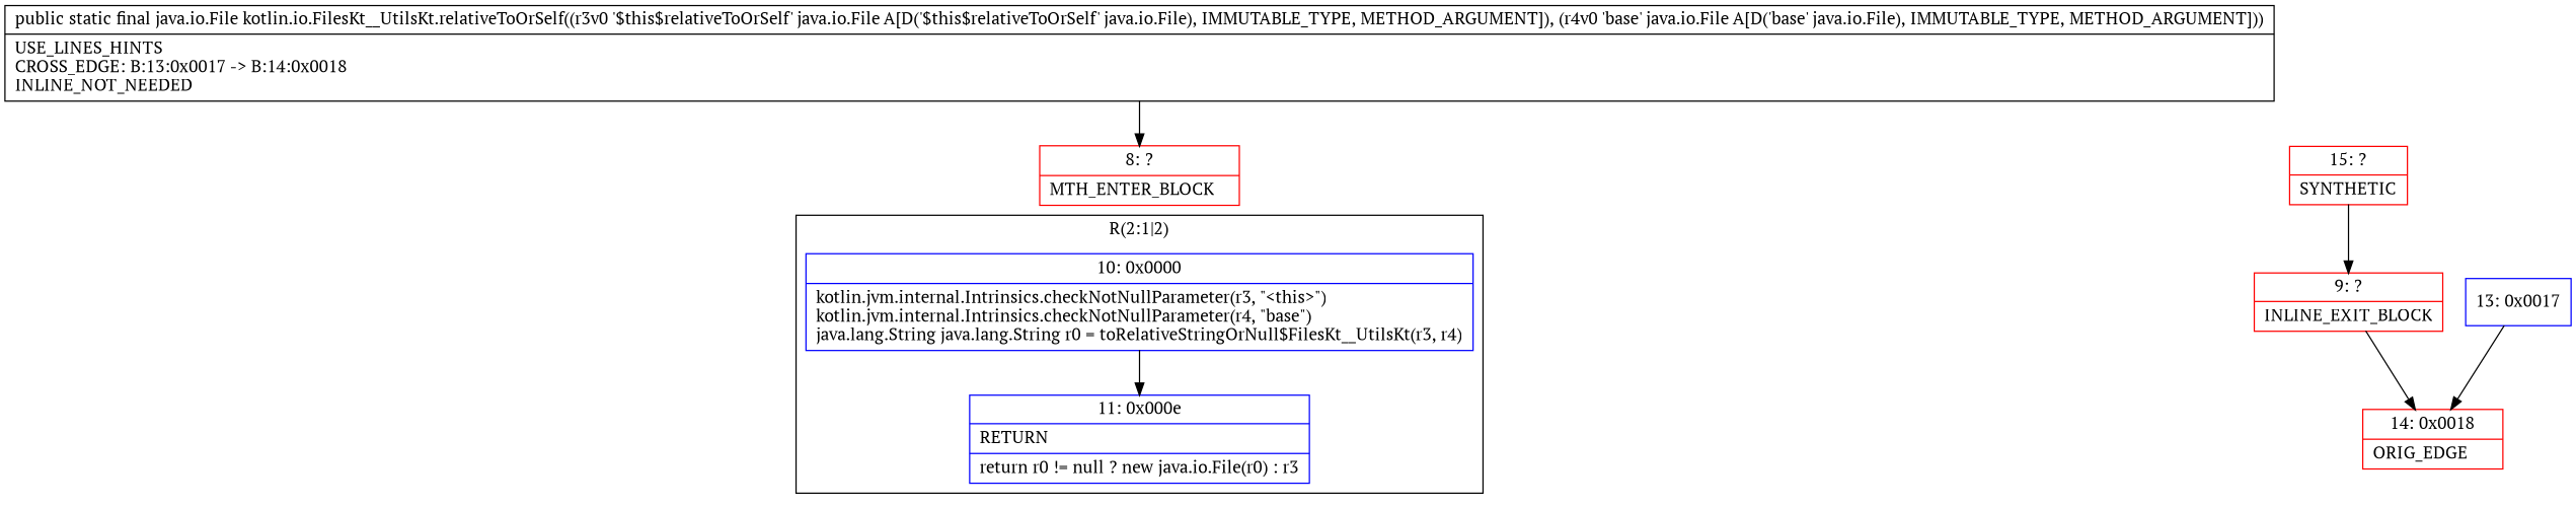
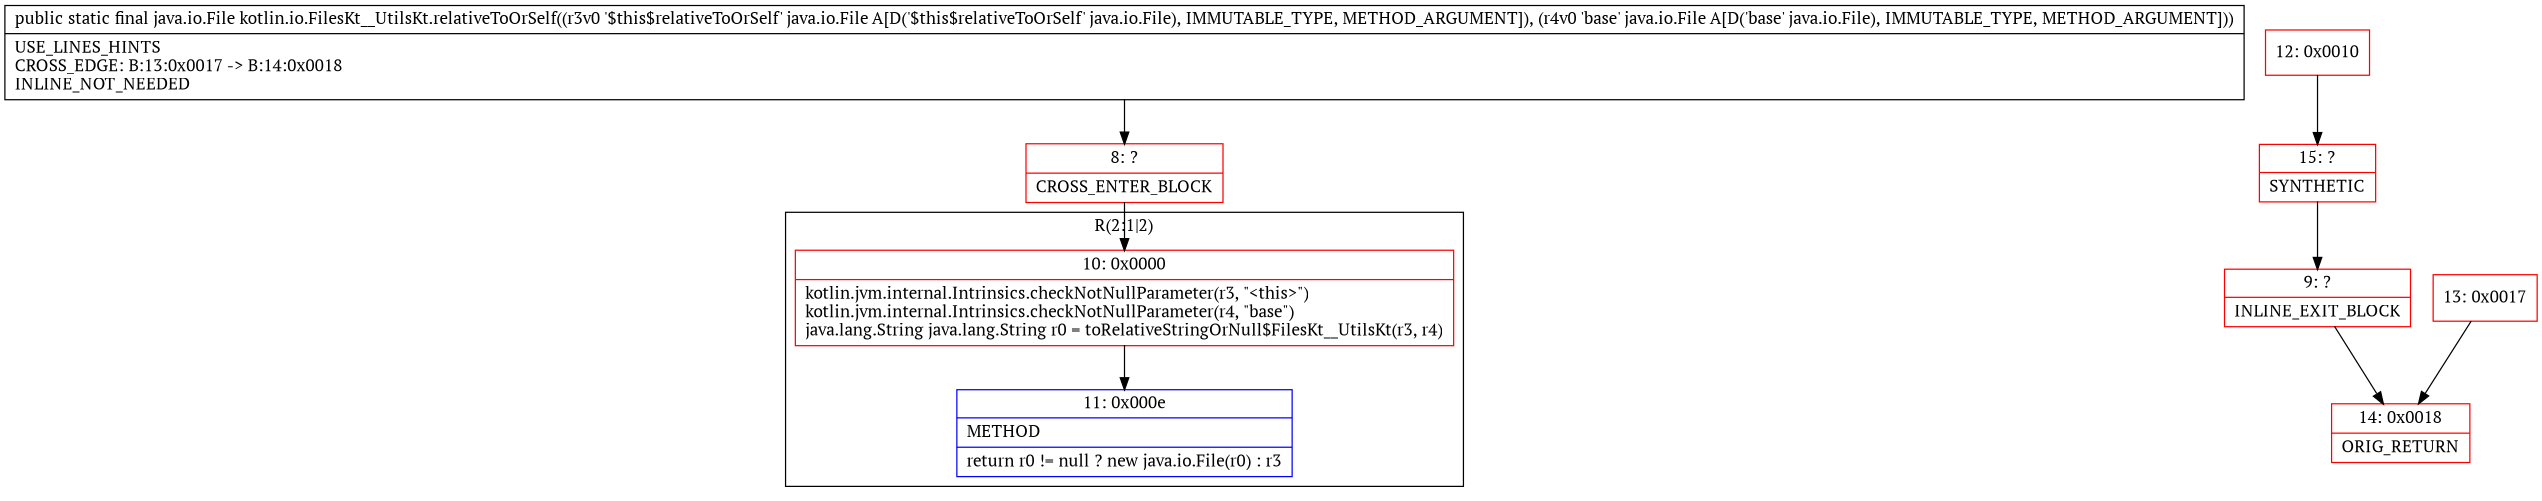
  digraph {
    fontname="PT Serif"
    node [color=red fontname="PT Serif" shape=record]
    edge [fontname="PT Serif"]
-   n1 [color=blue label="{10\:\ 0x0000|kotlin.jvm.internal.Intrinsics.checkNotNullParameter(r3, \"\<this\>\")\lkotlin.jvm.internal.Intrinsics.checkNotNullParameter(r4, \"base\")\ljava.lang.String java.lang.String r0 = toRelativeStringOrNull$FilesKt__UtilsKt(r3, r4)\l}"]
-   n2 [color=blue label="{11\:\ 0x000e|RETURN\l|return r0 != null ? new java.io.File(r0) : r3\l}"]
+   n1 [label="{10\:\ 0x0000|kotlin.jvm.internal.Intrinsics.checkNotNullParameter(r3, \"\<this\>\")\lkotlin.jvm.internal.Intrinsics.checkNotNullParameter(r4, \"base\")\ljava.lang.String java.lang.String r0 = toRelativeStringOrNull$FilesKt__UtilsKt(r3, r4)\l}"]
+   n2 [color=blue label="{11\:\ 0x000e|METHOD\l|return r0 != null ? new java.io.File(r0) : r3\l}"]
+   n3 [label="{12\:\ 0x0010}"]
    n4 [label="{15\:\ ?|SYNTHETIC\l}"]
-   n5 [color=blue label="{13\:\ 0x0017}"]
-   n6 [label="{14\:\ 0x0018|ORIG_EDGE\l}"]
-   n7 [label="{8\:\ ?|MTH_ENTER_BLOCK\l}"]
+   n5 [label="{13\:\ 0x0017}"]
+   n6 [label="{14\:\ 0x0018|ORIG_RETURN\l}"]
+   n7 [label="{8\:\ ?|CROSS_ENTER_BLOCK\l}"]
    n8 [label="{9\:\ ?|INLINE_EXIT_BLOCK\l}"]
    n9 [label="{public static final java.io.File kotlin.io.FilesKt__UtilsKt.relativeToOrSelf((r3v0 '$this$relativeToOrSelf' java.io.File A[D('$this$relativeToOrSelf' java.io.File), IMMUTABLE_TYPE, METHOD_ARGUMENT]), (r4v0 'base' java.io.File A[D('base' java.io.File), IMMUTABLE_TYPE, METHOD_ARGUMENT]))  | USE_LINES_HINTS\lCROSS_EDGE: B:13:0x0017 \-\> B:14:0x0018\lINLINE_NOT_NEEDED\l}" color=""]
    subgraph cluster_1 {
      label="R(2:1|2)"
      n1
      n2
    }
    n1 -> n2
+   n3 -> n4
    n4 -> n8
    n5 -> n6
+   n7 -> n1
    n8 -> n6
    n9 -> n7
  }
